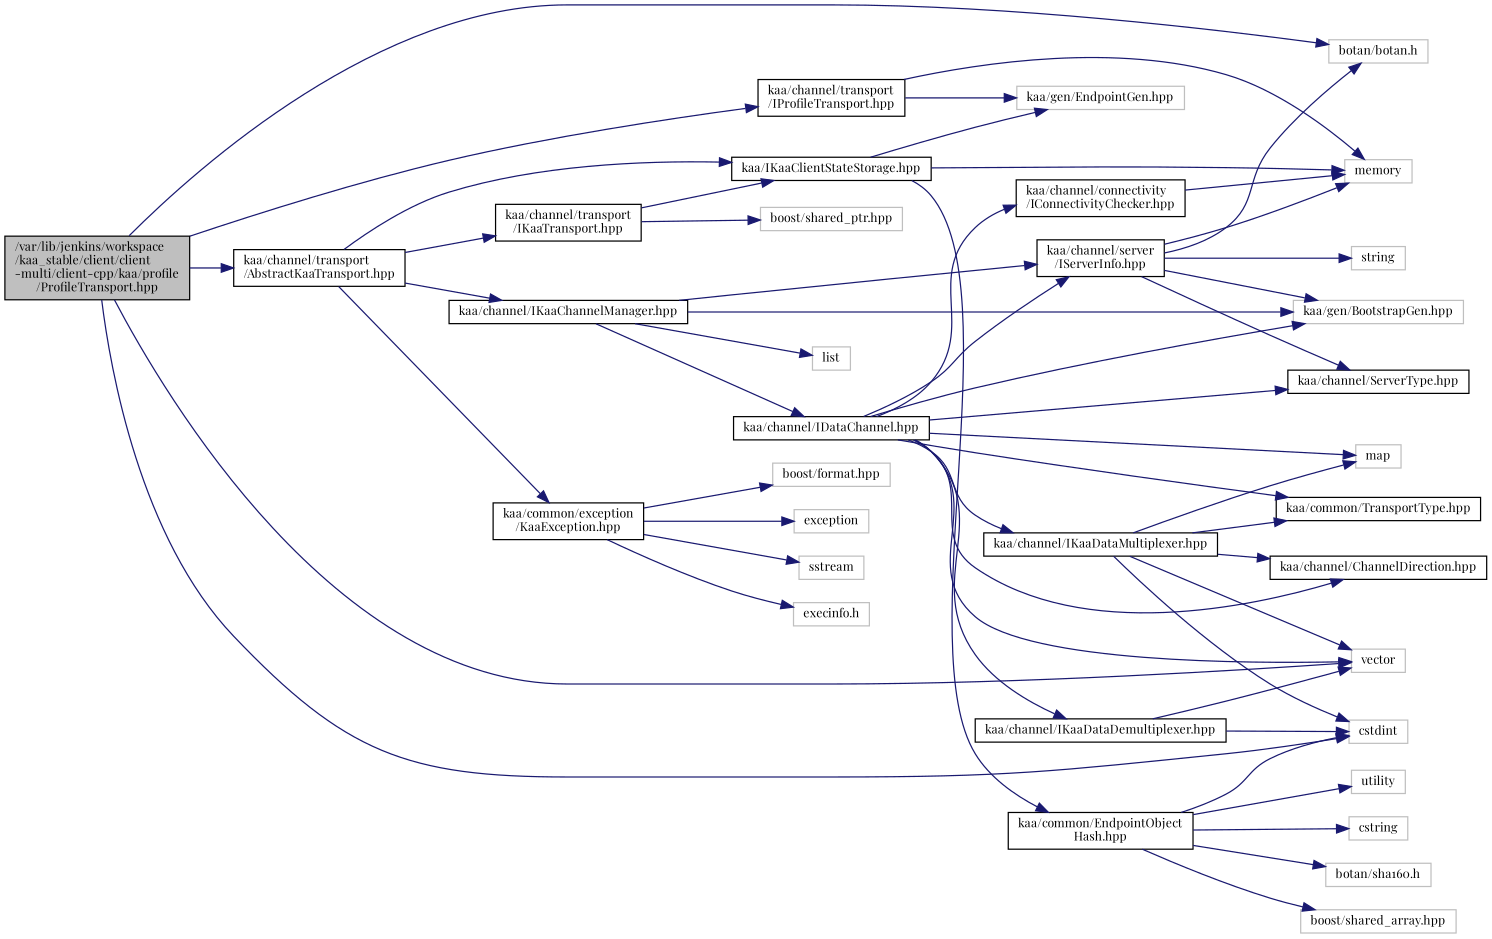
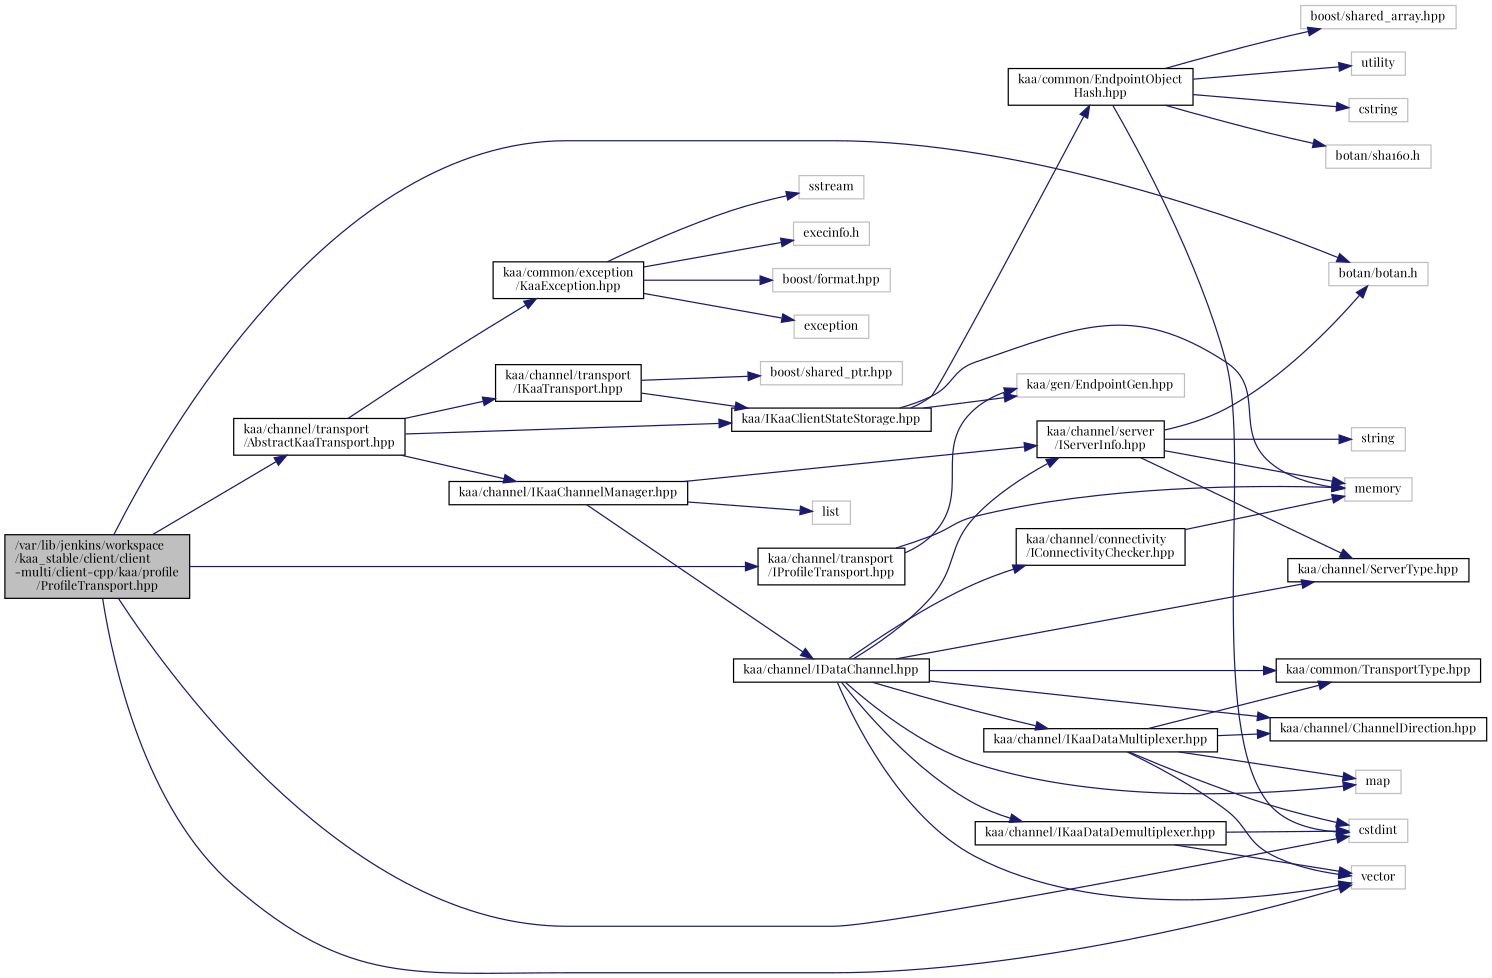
  digraph {
    fontname="Playfair Display"
    rankdir=LR
    node [color=grey75 fontname="Playfair Display" fontsize=10 shape=record]
    edge [color=midnightblue fontname="Playfair Display" fontsize=10 labelfontname=FreeSans labelfontsize=10 style=solid]
    n1 [color=black fillcolor=grey75 fontcolor=black height=0.2 label="/var/lib/jenkins/workspace\l/kaa_stable/client/client\l-multi/client-cpp/kaa/profile\l/ProfileTransport.hpp" style=filled width=0.4]
    n2 [height=0.2 label=vector width=0.4]
    n3 [height=0.2 label=cstdint width=0.4]
    n4 [height=0.2 label="botan/botan.h" width=0.4]
    n5 [color=black height=0.2 label="kaa/channel/transport\l/IProfileTransport.hpp" width=0.4]
    n6 [color=black height=0.2 label="kaa/channel/transport\l/AbstractKaaTransport.hpp" width=0.4]
    n7 [height=0.2 label=memory width=0.4]
    n8 [height=0.2 label="kaa/gen/EndpointGen.hpp" width=0.4]
    n9 [color=black height=0.2 label="kaa/channel/transport\l/IKaaTransport.hpp" width=0.4]
    n10 [color=black height=0.2 label="kaa/IKaaClientStateStorage.hpp" width=0.4]
    n11 [color=black height=0.2 label="kaa/channel/IKaaChannelManager.hpp" width=0.4]
    n12 [color=black height=0.2 label="kaa/common/exception\l/KaaException.hpp" width=0.4]
    n13 [height=0.2 label="boost/shared_ptr.hpp" width=0.4]
    n14 [color=black height=0.2 label="kaa/common/EndpointObject\lHash.hpp" width=0.4]
    n15 [height=0.2 label=list width=0.4]
-   n16 [height=0.2 label="kaa/gen/BootstrapGen.hpp" width=0.4]
    n17 [color=black height=0.2 label="kaa/channel/IDataChannel.hpp" width=0.4]
    n18 [color=black height=0.2 label="kaa/channel/server\l/IServerInfo.hpp" width=0.4]
    n19 [height=0.2 label="boost/format.hpp" width=0.4]
    n20 [height=0.2 label=exception width=0.4]
    n21 [height=0.2 label=sstream width=0.4]
    n22 [height=0.2 label="execinfo.h" width=0.4]
    n23 [height=0.2 label=utility width=0.4]
    n24 [height=0.2 label=cstring width=0.4]
    n25 [height=0.2 label="botan/sha160.h" width=0.4]
    n26 [height=0.2 label="boost/shared_array.hpp" width=0.4]
    n27 [color=black height=0.2 label="kaa/channel/connectivity\l/IConnectivityChecker.hpp" width=0.4]
    n28 [height=0.2 label=map width=0.4]
    n29 [color=black height=0.2 label="kaa/common/TransportType.hpp" width=0.4]
    n30 [color=black height=0.2 label="kaa/channel/ChannelDirection.hpp" width=0.4]
    n31 [color=black height=0.2 label="kaa/channel/ServerType.hpp" width=0.4]
    n32 [color=black height=0.2 label="kaa/channel/IKaaDataMultiplexer.hpp" width=0.4]
    n33 [color=black height=0.2 label="kaa/channel/IKaaDataDemultiplexer.hpp" width=0.4]
    n34 [height=0.2 label=string width=0.4]
    n1 -> n2
    n1 -> n3
    n1 -> n4
    n1 -> n5
    n1 -> n6
    n5 -> n7
    n5 -> n8
    n6 -> n9
    n6 -> n10
    n6 -> n11
    n6 -> n12
    n9 -> n10
    n9 -> n13
    n10 -> n7
    n10 -> n8
    n10 -> n14
    n11 -> n15
-   n11 -> n16
    n11 -> n17
    n11 -> n18
    n12 -> n19
    n12 -> n20
    n12 -> n21
    n12 -> n22
    n14 -> n3
    n14 -> n23
    n14 -> n24
    n14 -> n25
    n14 -> n26
    n17 -> n2
-   n17 -> n16
    n17 -> n18
    n17 -> n27
    n17 -> n28
    n17 -> n29
    n17 -> n30
    n17 -> n31
    n17 -> n32
    n17 -> n33
    n18 -> n4
    n18 -> n7
-   n18 -> n16
    n18 -> n31
    n18 -> n34
    n27 -> n7
    n32 -> n2
    n32 -> n3
    n32 -> n28
    n32 -> n29
    n32 -> n30
    n33 -> n2
    n33 -> n3
  }
